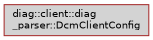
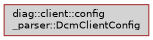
  digraph {
    rankdir=TB
-   n1 [color=brown fillcolor=lightgrey fontname=Helvetica fontsize=10 height=0.2 label="diag::client::diag\l_parser::DcmClientConfig" shape=record style=filled width=0.4]
+   n1 [color=brown fillcolor=lightgrey fontname=Helvetica fontsize=10 height=0.2 label="diag::client::config\l_parser::DcmClientConfig" shape=record style=filled width=0.4]
  }
